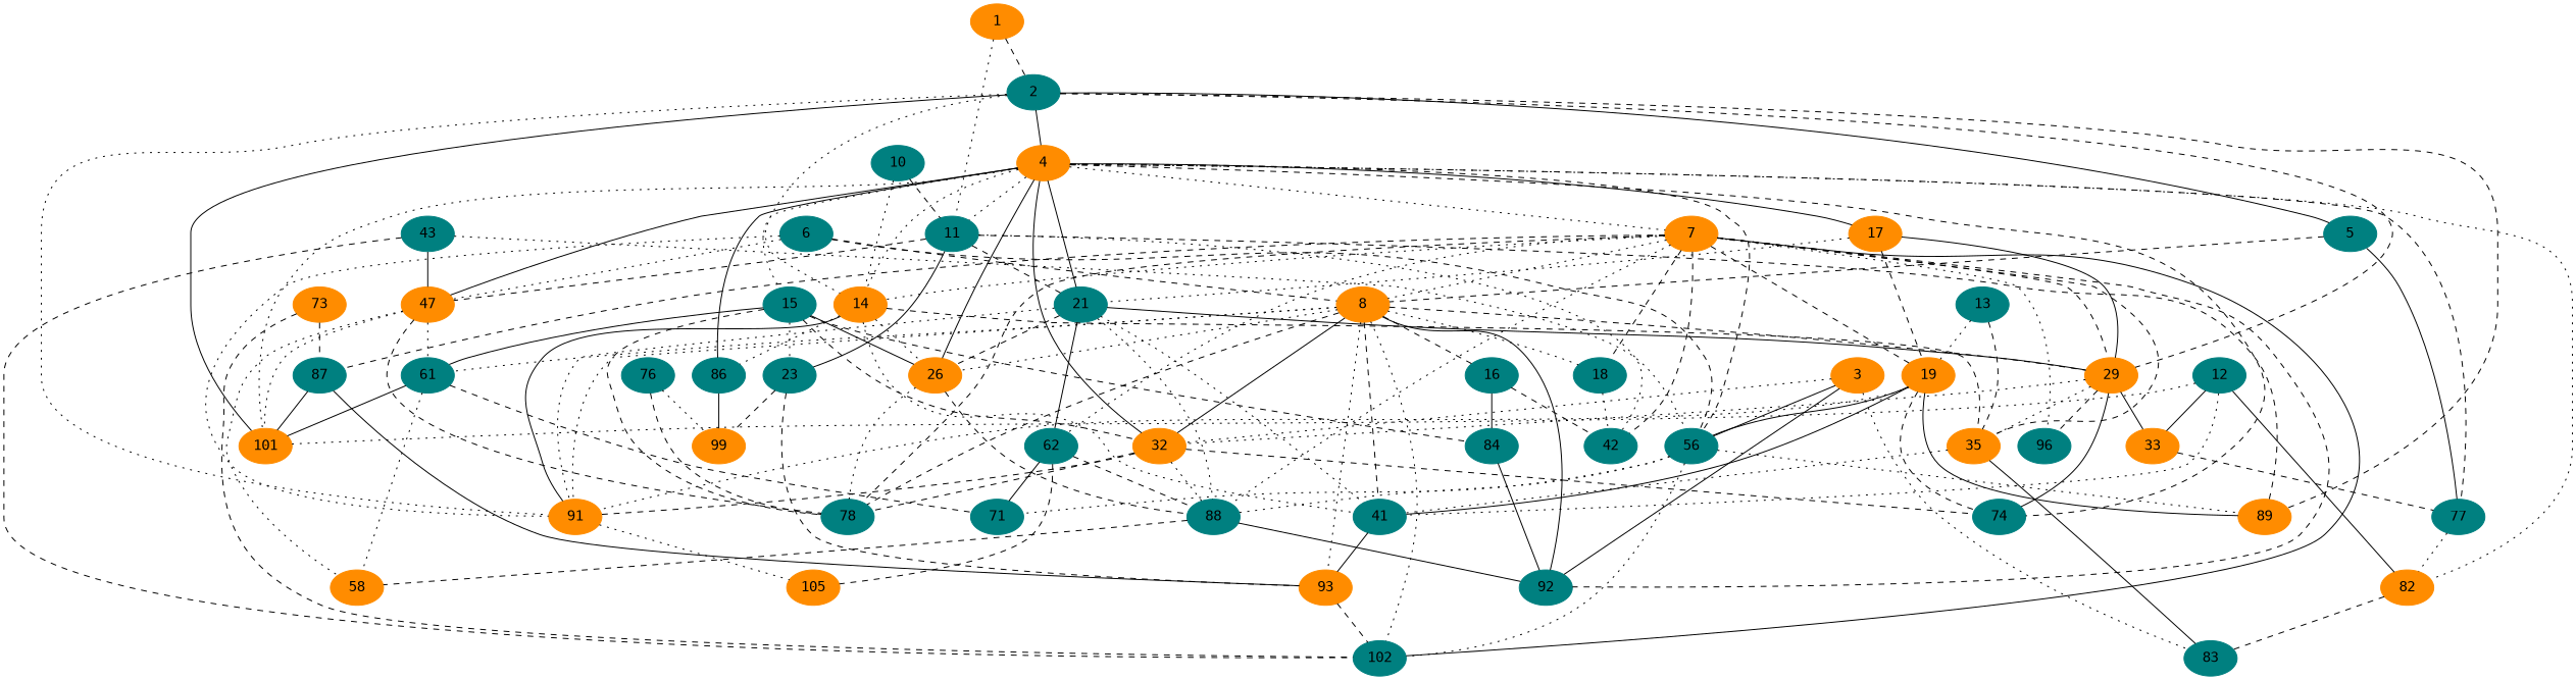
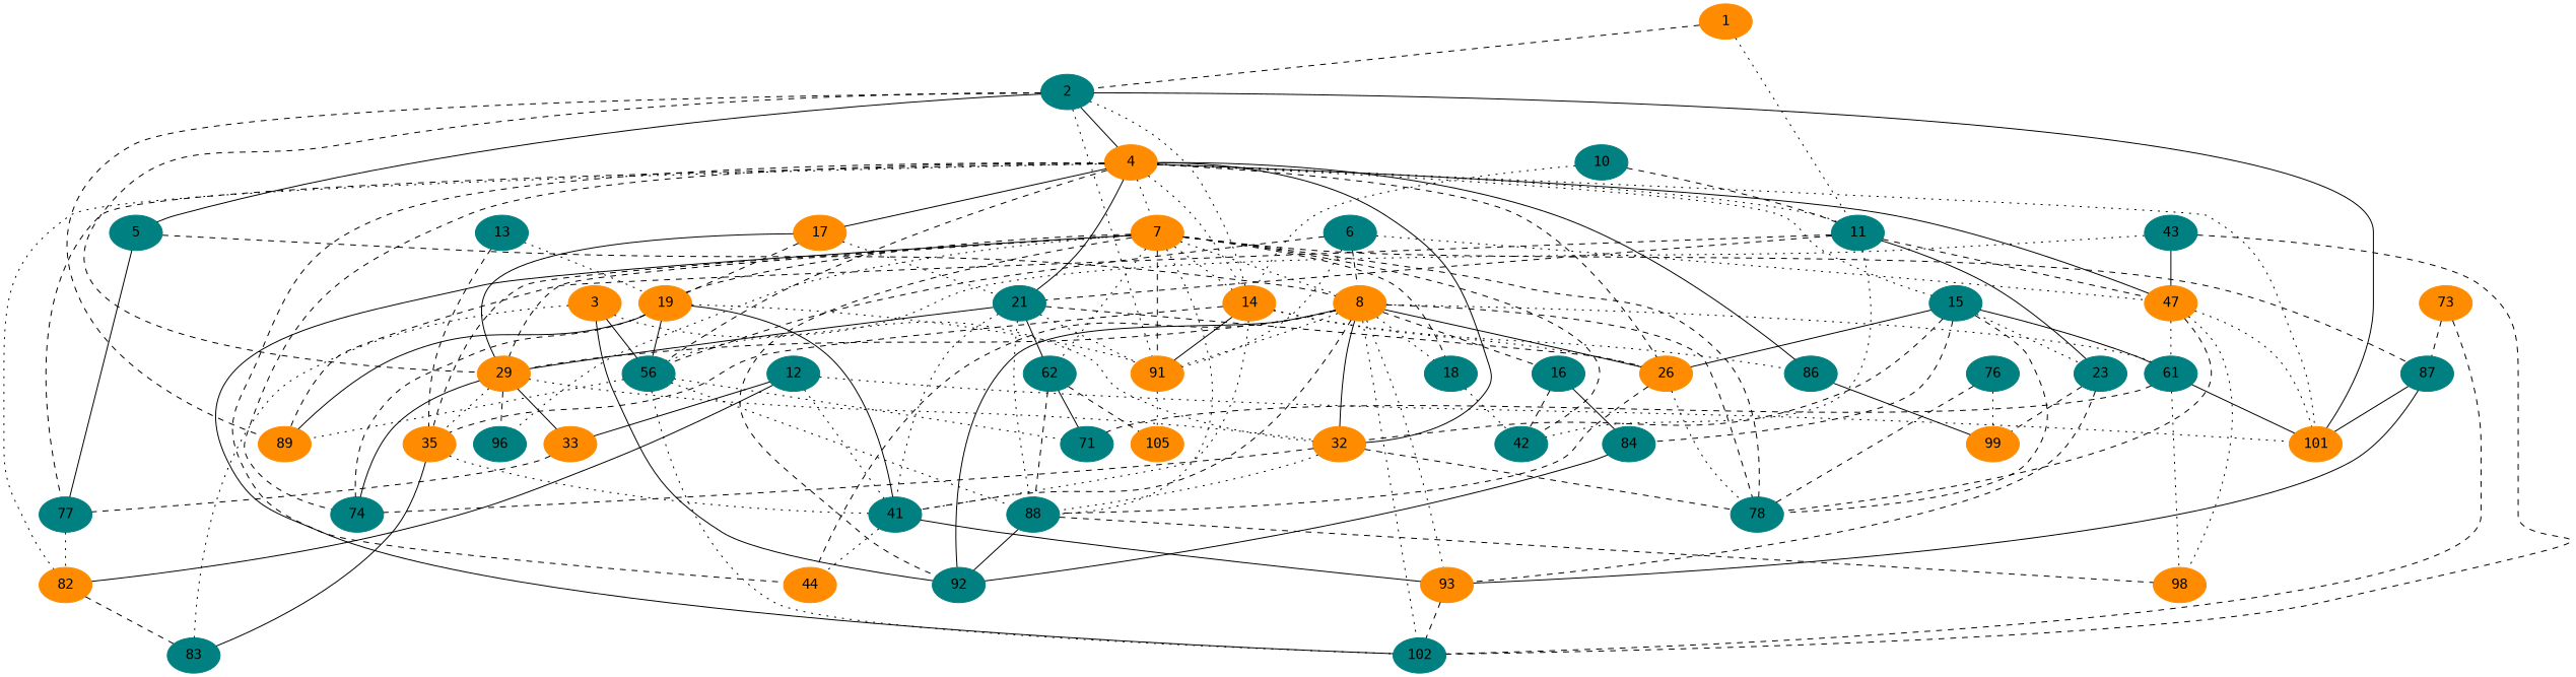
  graph {
    fontname="DejaVu Sans Mono"
    node [color=teal fontname="DejaVu Sans Mono" style=filled]
    edge [fontname="DejaVu Sans Mono" style=dotted]
    2 [super="+31+9"]
    4 [color=darkorange super="+53+25+34"]
    5 [super="+27"]
    14 [color=darkorange super="+64+110+48"]
    29 [color=darkorange super="+59+30+57"]
    89 [color=darkorange]
    91 [color=darkorange]
    101 [color=darkorange]
    1 [color=darkorange]
    11 [super="+37"]
    21 [super="+51+28"]
    47 [color=darkorange super="+75"]
    42
    23
    32 [color=darkorange super="+68"]
    56 [super="+79"]
    7 [color=darkorange super="+24+38"]
    15 [super="+46"]
    17 [color=darkorange super="+20"]
    26 [color=darkorange]
+   44 [color=darkorange super="+80"]
    74 [super="+90"]
    77
    82 [color=darkorange]
    86
    8 [color=darkorange super="+39+49+45"]
    35 [color=darkorange super="+66"]
    41 [super="+58"]
    96
    33 [color=darkorange]
    105 [color=darkorange]
    3 [color=darkorange super="+85"]
    83
    92
    78 [super="+97"]
    88 [super="+95+109"]
    102
    71
    18
    19 [color=darkorange super="+54"]
    62 [super="+104+100"]
    87
    61 [super="+94"]
    84
-   98 [color=darkorange label=58]
+   98 [color=darkorange]
    73 [color=darkorange]
    99 [color=darkorange]
    16
    93 [color=darkorange super="+107"]
    6 [super="+22"]
    10
    12
    13
    43 [super="+103"]
    76
    2 -- 4 [style=solid]
    2 -- 5 [style=solid]
    2 -- 14
    2 -- 29 [style=dashed]
    2 -- 89 [style=dashed]
    2 -- 91
    2 -- 101 [style=solid]
    4 -- 14
    4 -- 101
    4 -- 11 [weight=2]
    4 -- 21 [style=solid weight=3]
    4 -- 47 [style=solid]
    4 -- 32 [style=solid]
    4 -- 56 [style=dashed]
    4 -- 7
    4 -- 15
    4 -- 17 [style=solid]
-   4 -- 26 [style=solid]
+   4 -- 26 [style=dashed]
+   4 -- 44 [style=dashed]
    4 -- 74 [style=dashed]
    4 -- 77 [style=dashed]
    4 -- 82
    4 -- 86 [style=solid]
    5 -- 77 [style=solid]
    5 -- 8 [style=dashed]
    14 -- 91 [style=solid]
    14 -- 26
    14 -- 86
    14 -- 35 [style=dashed]
    14 -- 41
    29 -- 32
    29 -- 74 [style=solid]
    29 -- 35 [weight=2]
    29 -- 96 [style=dashed]
    29 -- 33 [style=solid]
    91 -- 105
    1 -- 2 [style=dashed]
    1 -- 11
    11 -- 89 [style=dashed]
    11 -- 21 [style=dashed]
    11 -- 47 [style=dashed]
    11 -- 42
    11 -- 23 [style=solid]
    21 -- 29 [style=solid]
    21 -- 91
    21 -- 26 [style=dashed]
    21 -- 41
    21 -- 88
    21 -- 62 [style=solid]
    47 -- 101
    47 -- 78 [style=dashed]
    47 -- 61
    47 -- 98
    23 -- 99 [style=dashed]
    23 -- 93 [style=dashed]
    32 -- 74 [style=dashed]
    32 -- 78 [style=dashed]
    32 -- 88
    56 -- 89
    56 -- 88 [weight=2]
    56 -- 102
    56 -- 71
    7 -- 14
    7 -- 29 [style=dashed weight=3]
-   32 -- 91 [style=dashed]
+   7 -- 91 [style=dashed]
    7 -- 42 [style=dashed]
    7 -- 8
    7 -- 35 [style=dashed]
    7 -- 96
    7 -- 92 [style=dashed]
    7 -- 78 [style=dashed]
    7 -- 88
    7 -- 102 [style=solid]
    7 -- 18 [style=dashed]
    7 -- 19 [style=dashed]
    7 -- 62
    7 -- 87 [style=dashed weight=2]
    15 -- 23
    15 -- 32 [style=dashed weight=2]
    15 -- 26 [style=solid]
    15 -- 78 [style=dashed]
    15 -- 61 [style=solid]
    15 -- 84 [style=dashed]
    17 -- 29 [style=solid]
    17 -- 21
    17 -- 19 [style=dashed]
    26 -- 78
    26 -- 88 [style=dashed]
    77 -- 82
    82 -- 83 [style=dashed]
    86 -- 99 [style=solid]
    8 -- 29 [style=dashed]
    8 -- 91
    8 -- 32 [style=solid]
-   8 -- 26
+   8 -- 26 [style=solid]
+   8 -- 44 [style=dashed]
    8 -- 41 [style=dashed]
    8 -- 92 [style=solid]
    8 -- 78 [style=dashed]
    8 -- 102
    8 -- 18 [weight=2]
    8 -- 61
    8 -- 16 [style=dashed]
    8 -- 93 [weight=2]
    35 -- 41
    35 -- 83 [style=solid]
+   41 -- 44
    41 -- 93 [style=solid]
    33 -- 77 [style=dashed]
    3 -- 32
    3 -- 56 [style=solid]
    3 -- 83
    3 -- 92 [style=solid]
    88 -- 92 [style=solid]
    88 -- 98 [style=dashed]
    18 -- 42
    19 -- 89 [style=solid]
    19 -- 91
    19 -- 56 [style=solid]
    19 -- 74 [style=dashed]
    19 -- 41 [style=solid]
    62 -- 105 [style=dashed]
    62 -- 88 [style=dashed]
    62 -- 71 [style=solid]
    87 -- 101 [style=solid]
    87 -- 93 [style=solid]
    61 -- 101 [style=solid]
    61 -- 71 [style=dashed]
    61 -- 98
    84 -- 92 [style=solid]
    73 -- 102 [style=dashed]
    73 -- 87 [style=dashed]
    16 -- 42 [style=dashed]
    16 -- 84 [style=solid]
    93 -- 102 [style=dashed]
    6 -- 91
    6 -- 47
    6 -- 56 [style=dashed]
    6 -- 8 [style=dashed]
    10 -- 14
    10 -- 11 [style=dashed]
    12 -- 101
    12 -- 82 [style=solid]
    12 -- 41
    12 -- 33 [style=solid]
    13 -- 35 [style=dashed]
    13 -- 19
    43 -- 47 [style=solid]
    43 -- 56
    43 -- 102 [style=dashed]
    76 -- 78 [style=dashed]
    76 -- 99
  }
